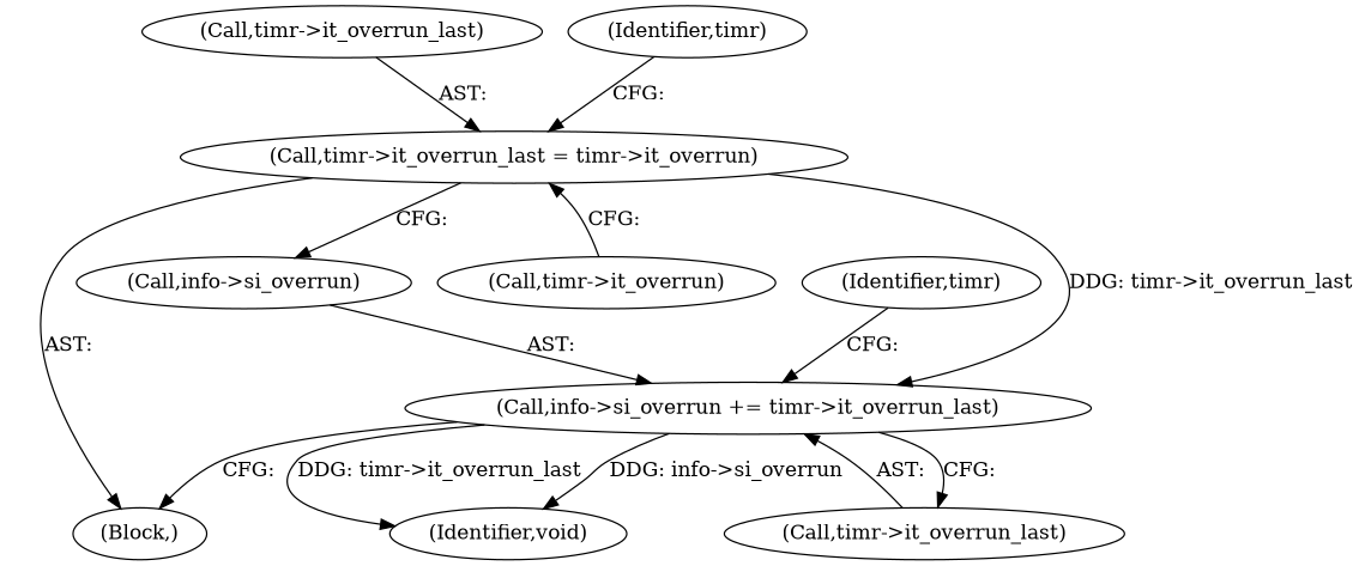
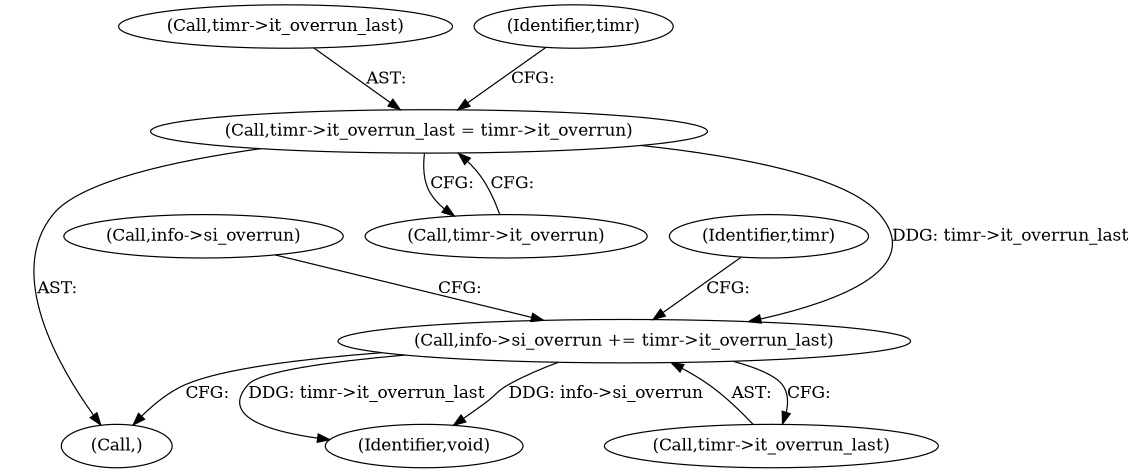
  digraph {
    n1 [label="(Call,info->si_overrun += timr->it_overrun_last)"]
    n2 [label="(Call,timr->it_overrun_last)"]
    n3 [label="(Identifier,void)"]
-   n4 [label="(Block,)"]
+   n4 [label="(Call,)"]
    n5 [label="(Call,timr->it_overrun_last = timr->it_overrun)"]
    n6 [label="(Call,timr->it_overrun)"]
    n7 [label="(Call,timr->it_overrun_last)"]
    n8 [label="(Identifier,timr)"]
    n9 [label="(Identifier,timr)"]
    n10 [label="(Call,info->si_overrun)"]
    n1 -> n2 [label="CFG: "]
    n1 -> n3 [label="DDG: timr->it_overrun_last"]
    n1 -> n3 [label="DDG: info->si_overrun"]
    n1 -> n4 [label="CFG: "]
    n2 -> n1 [label="AST: "]
    n5 -> n1 [label="DDG: timr->it_overrun_last"]
    n5 -> n4 [label="AST: "]
-   n5 -> n10 [label="CFG: "]
+   n5 -> n6 [label="CFG: "]
    n6 -> n5 [label="CFG: "]
    n7 -> n5 [label="AST: "]
    n8 -> n5 [label="CFG: "]
    n9 -> n1 [label="CFG: "]
-   n10 -> n1 [label="AST: "]
+   n10 -> n1 [label="CFG: "]
  }
